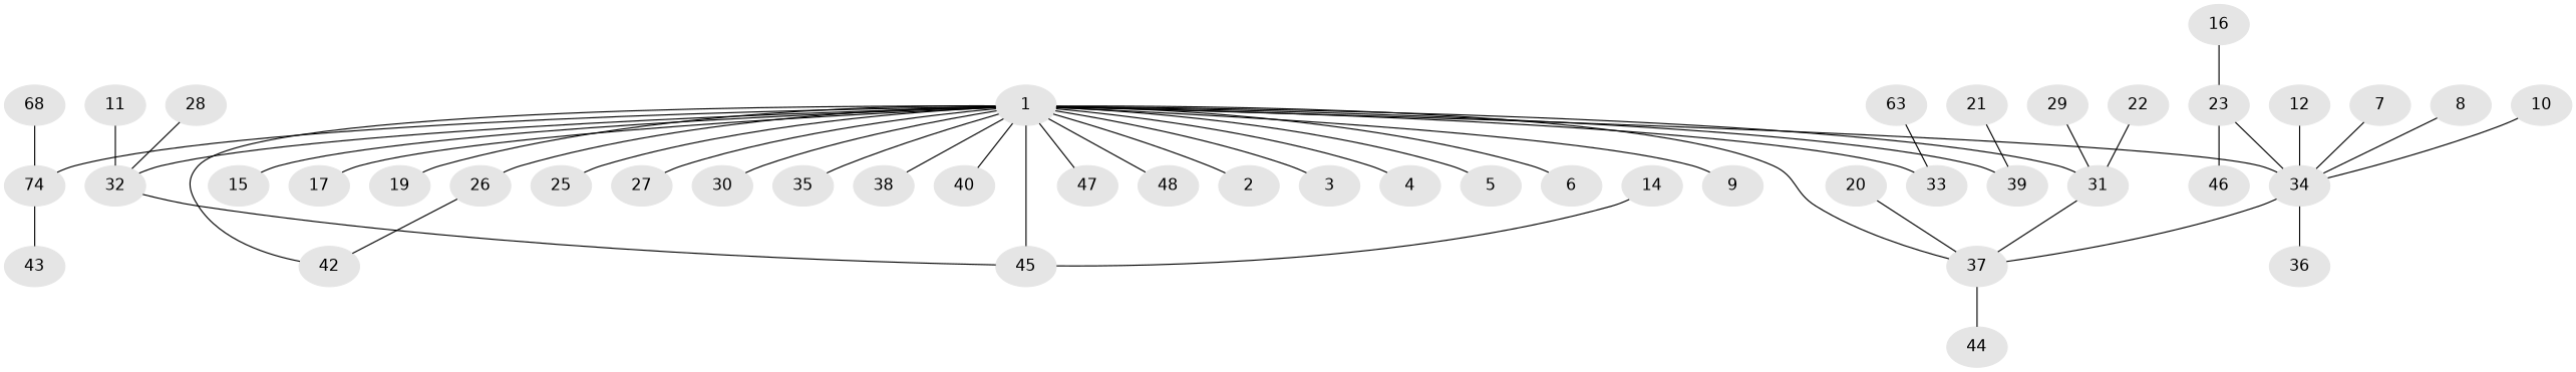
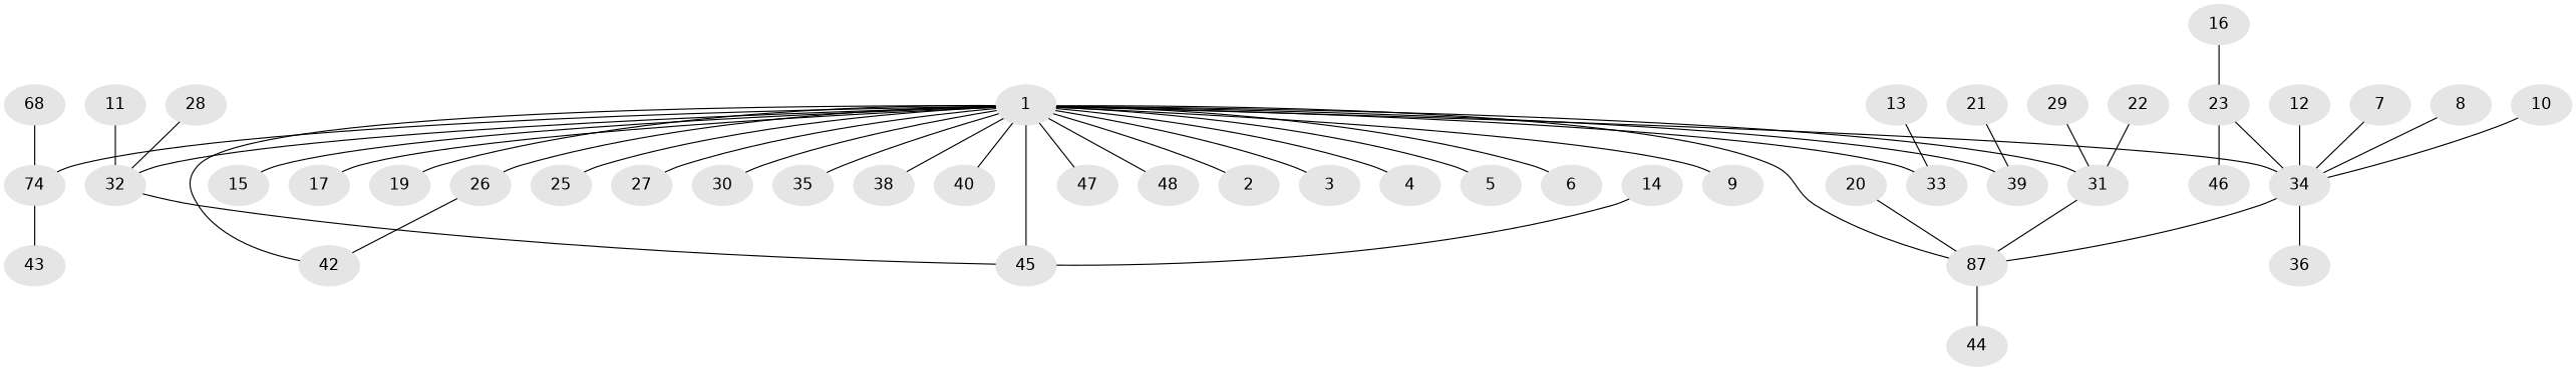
  graph {
    fontname="DejaVu Sans"
    node [color=gray90 fontname="DejaVu Sans" style=filled]
    edge [fontname="DejaVu Sans" weight=1.0]
    1
    2
    3
    4
    5
    6
    9
    15
    17
    19
    n11 [label=74]
    25
    26
    27
    30
    31
    32
    33
    34
    35
-   37
+   37 [label=87]
    38
    39
    40
    42
    45
    47
    48
    43
    36
    44
    7
    8
    10
    11
    12
-   13 [label=63]
+   13
    14
    16
    23
    46
    n42 [label=68]
    20
    21
    22
    28
    29
    1 -- 2
    1 -- 3
    1 -- 4
    1 -- 5
    1 -- 6
    1 -- 9
    1 -- 15
    1 -- 17
    1 -- 19
    1 -- n11
    1 -- 25
    1 -- 26
    1 -- 27
    1 -- 30
    1 -- 31
    1 -- 32
    1 -- 33
    1 -- 34
    1 -- 35
    1 -- 37
    1 -- 38
    1 -- 39
    1 -- 40
    1 -- 42
    1 -- 45
    1 -- 47
    1 -- 48
    n11 -- 43
    26 -- 42
    31 -- 37
    32 -- 45
    34 -- 37
    34 -- 36
    37 -- 44
    7 -- 34
    8 -- 34
    10 -- 34
    11 -- 32
    12 -- 34
    13 -- 33
    14 -- 45
    16 -- 23
    23 -- 34
    23 -- 46
    n42 -- n11
    20 -- 37
    21 -- 39
    22 -- 31
    28 -- 32
    29 -- 31
  }
